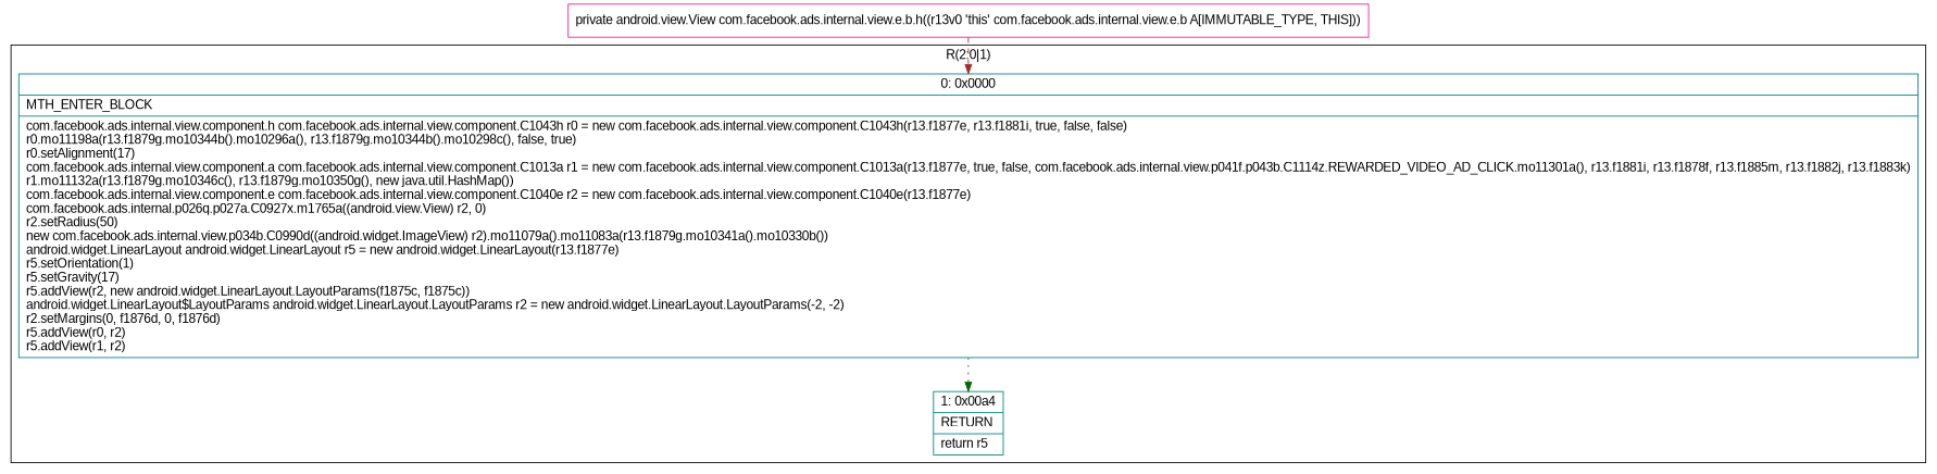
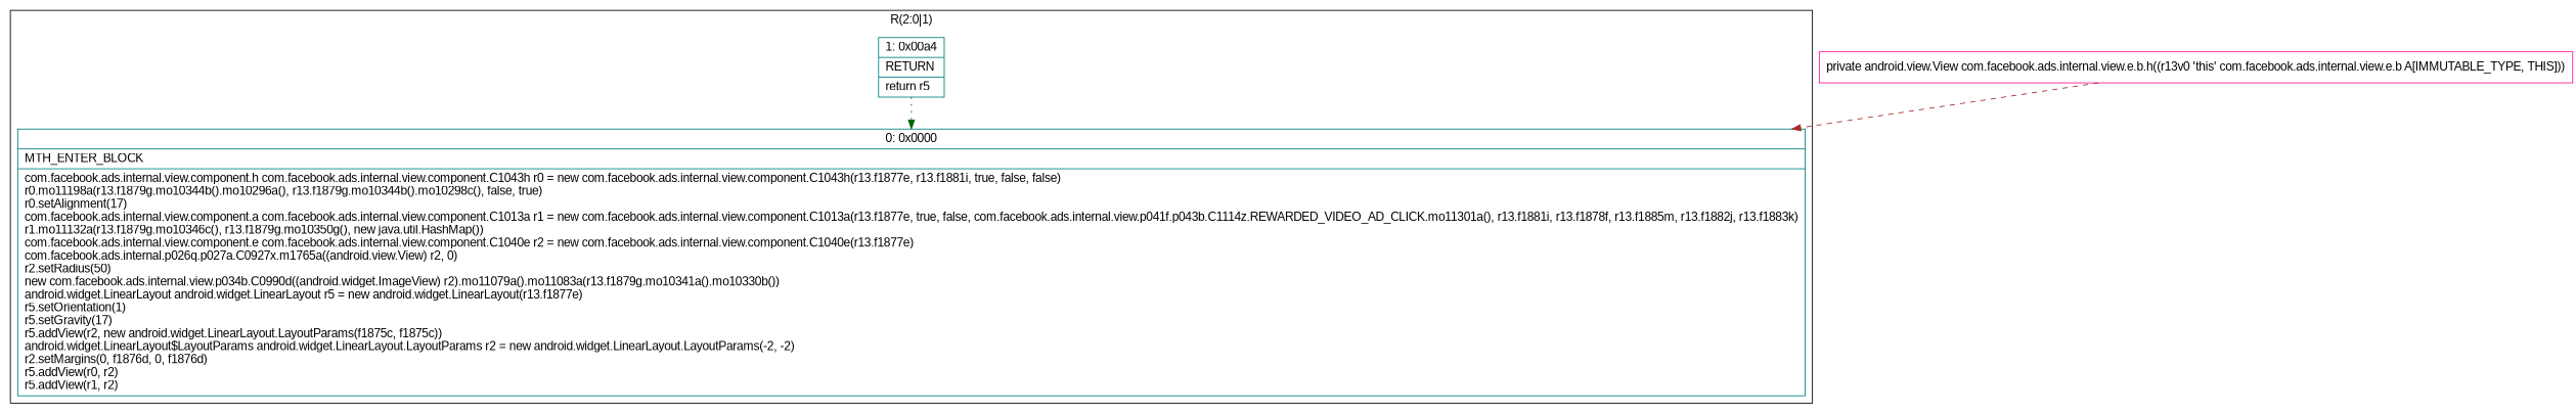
  digraph {
    fontname="Liberation Sans"
    node [color=teal shape=record fontname="Liberation Sans"]
    edge [fontname="Liberation Sans"]
    n1 [label="{0\:\ 0x0000|MTH_ENTER_BLOCK\l|com.facebook.ads.internal.view.component.h com.facebook.ads.internal.view.component.C1043h r0 = new com.facebook.ads.internal.view.component.C1043h(r13.f1877e, r13.f1881i, true, false, false)\lr0.mo11198a(r13.f1879g.mo10344b().mo10296a(), r13.f1879g.mo10344b().mo10298c(), false, true)\lr0.setAlignment(17)\lcom.facebook.ads.internal.view.component.a com.facebook.ads.internal.view.component.C1013a r1 = new com.facebook.ads.internal.view.component.C1013a(r13.f1877e, true, false, com.facebook.ads.internal.view.p041f.p043b.C1114z.REWARDED_VIDEO_AD_CLICK.mo11301a(), r13.f1881i, r13.f1878f, r13.f1885m, r13.f1882j, r13.f1883k)\lr1.mo11132a(r13.f1879g.mo10346c(), r13.f1879g.mo10350g(), new java.util.HashMap())\lcom.facebook.ads.internal.view.component.e com.facebook.ads.internal.view.component.C1040e r2 = new com.facebook.ads.internal.view.component.C1040e(r13.f1877e)\lcom.facebook.ads.internal.p026q.p027a.C0927x.m1765a((android.view.View) r2, 0)\lr2.setRadius(50)\lnew com.facebook.ads.internal.view.p034b.C0990d((android.widget.ImageView) r2).mo11079a().mo11083a(r13.f1879g.mo10341a().mo10330b())\landroid.widget.LinearLayout android.widget.LinearLayout r5 = new android.widget.LinearLayout(r13.f1877e)\lr5.setOrientation(1)\lr5.setGravity(17)\lr5.addView(r2, new android.widget.LinearLayout.LayoutParams(f1875c, f1875c))\landroid.widget.LinearLayout$LayoutParams android.widget.LinearLayout.LayoutParams r2 = new android.widget.LinearLayout.LayoutParams(\-2, \-2)\lr2.setMargins(0, f1876d, 0, f1876d)\lr5.addView(r0, r2)\lr5.addView(r1, r2)\l}"]
    n2 [label="{1\:\ 0x00a4|RETURN\l|return r5\l}"]
    n3 [label="{private android.view.View com.facebook.ads.internal.view.e.b.h((r13v0 'this' com.facebook.ads.internal.view.e.b A[IMMUTABLE_TYPE, THIS])) }" color=deeppink]
    subgraph cluster_1 {
      label="R(2:0|1)"
      n1
      n2
    }
-   n1 -> n2 [color=darkgreen style=dotted]
+   n2 -> n1 [color=darkgreen style=dotted]
    n3 -> n1 [color=brown style=dashed]
  }
